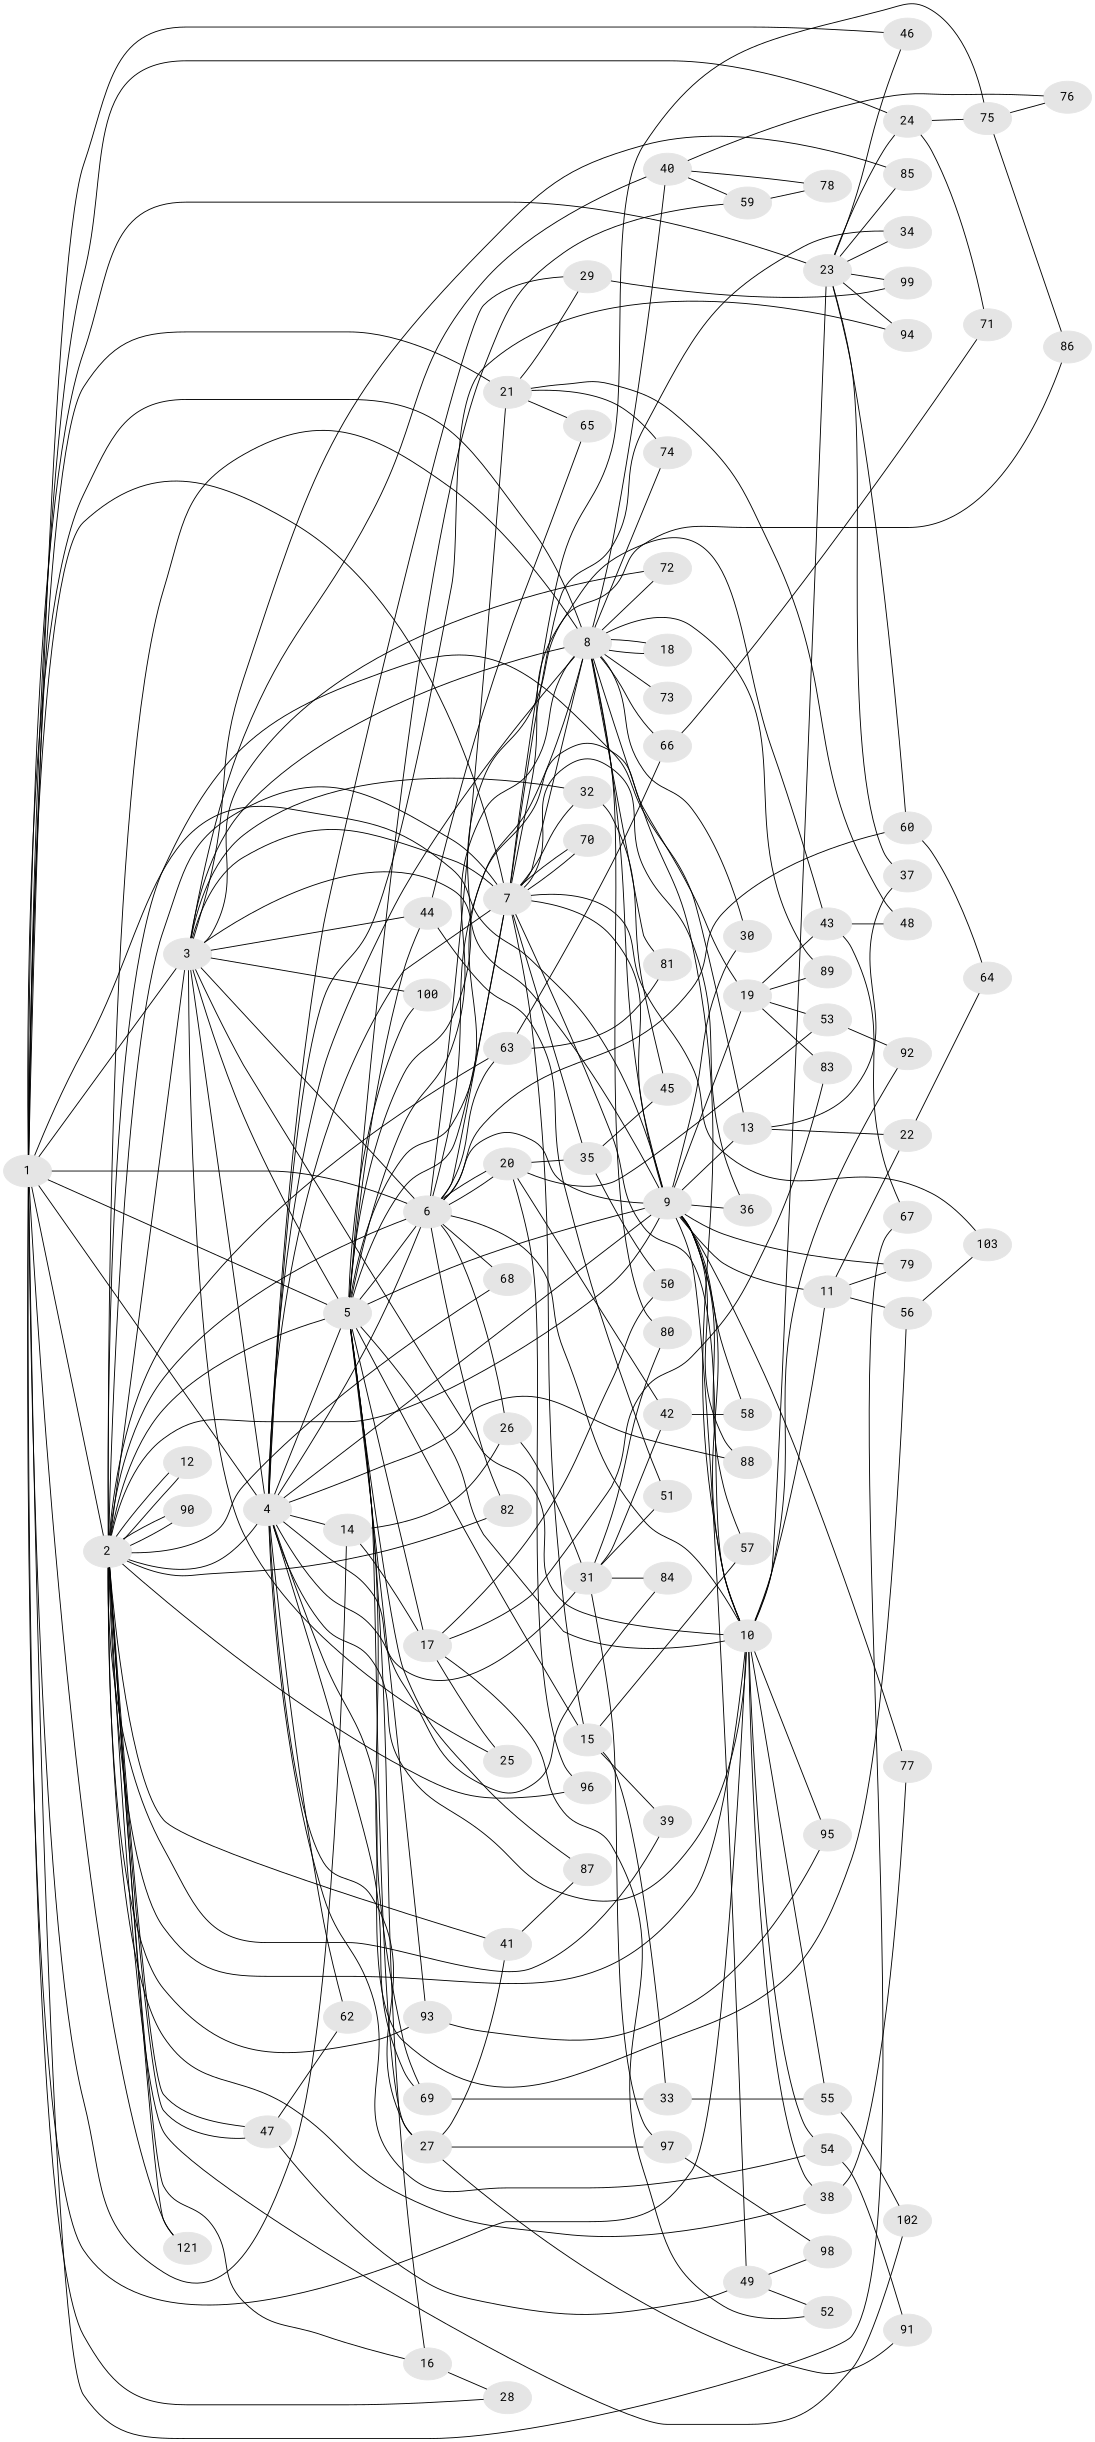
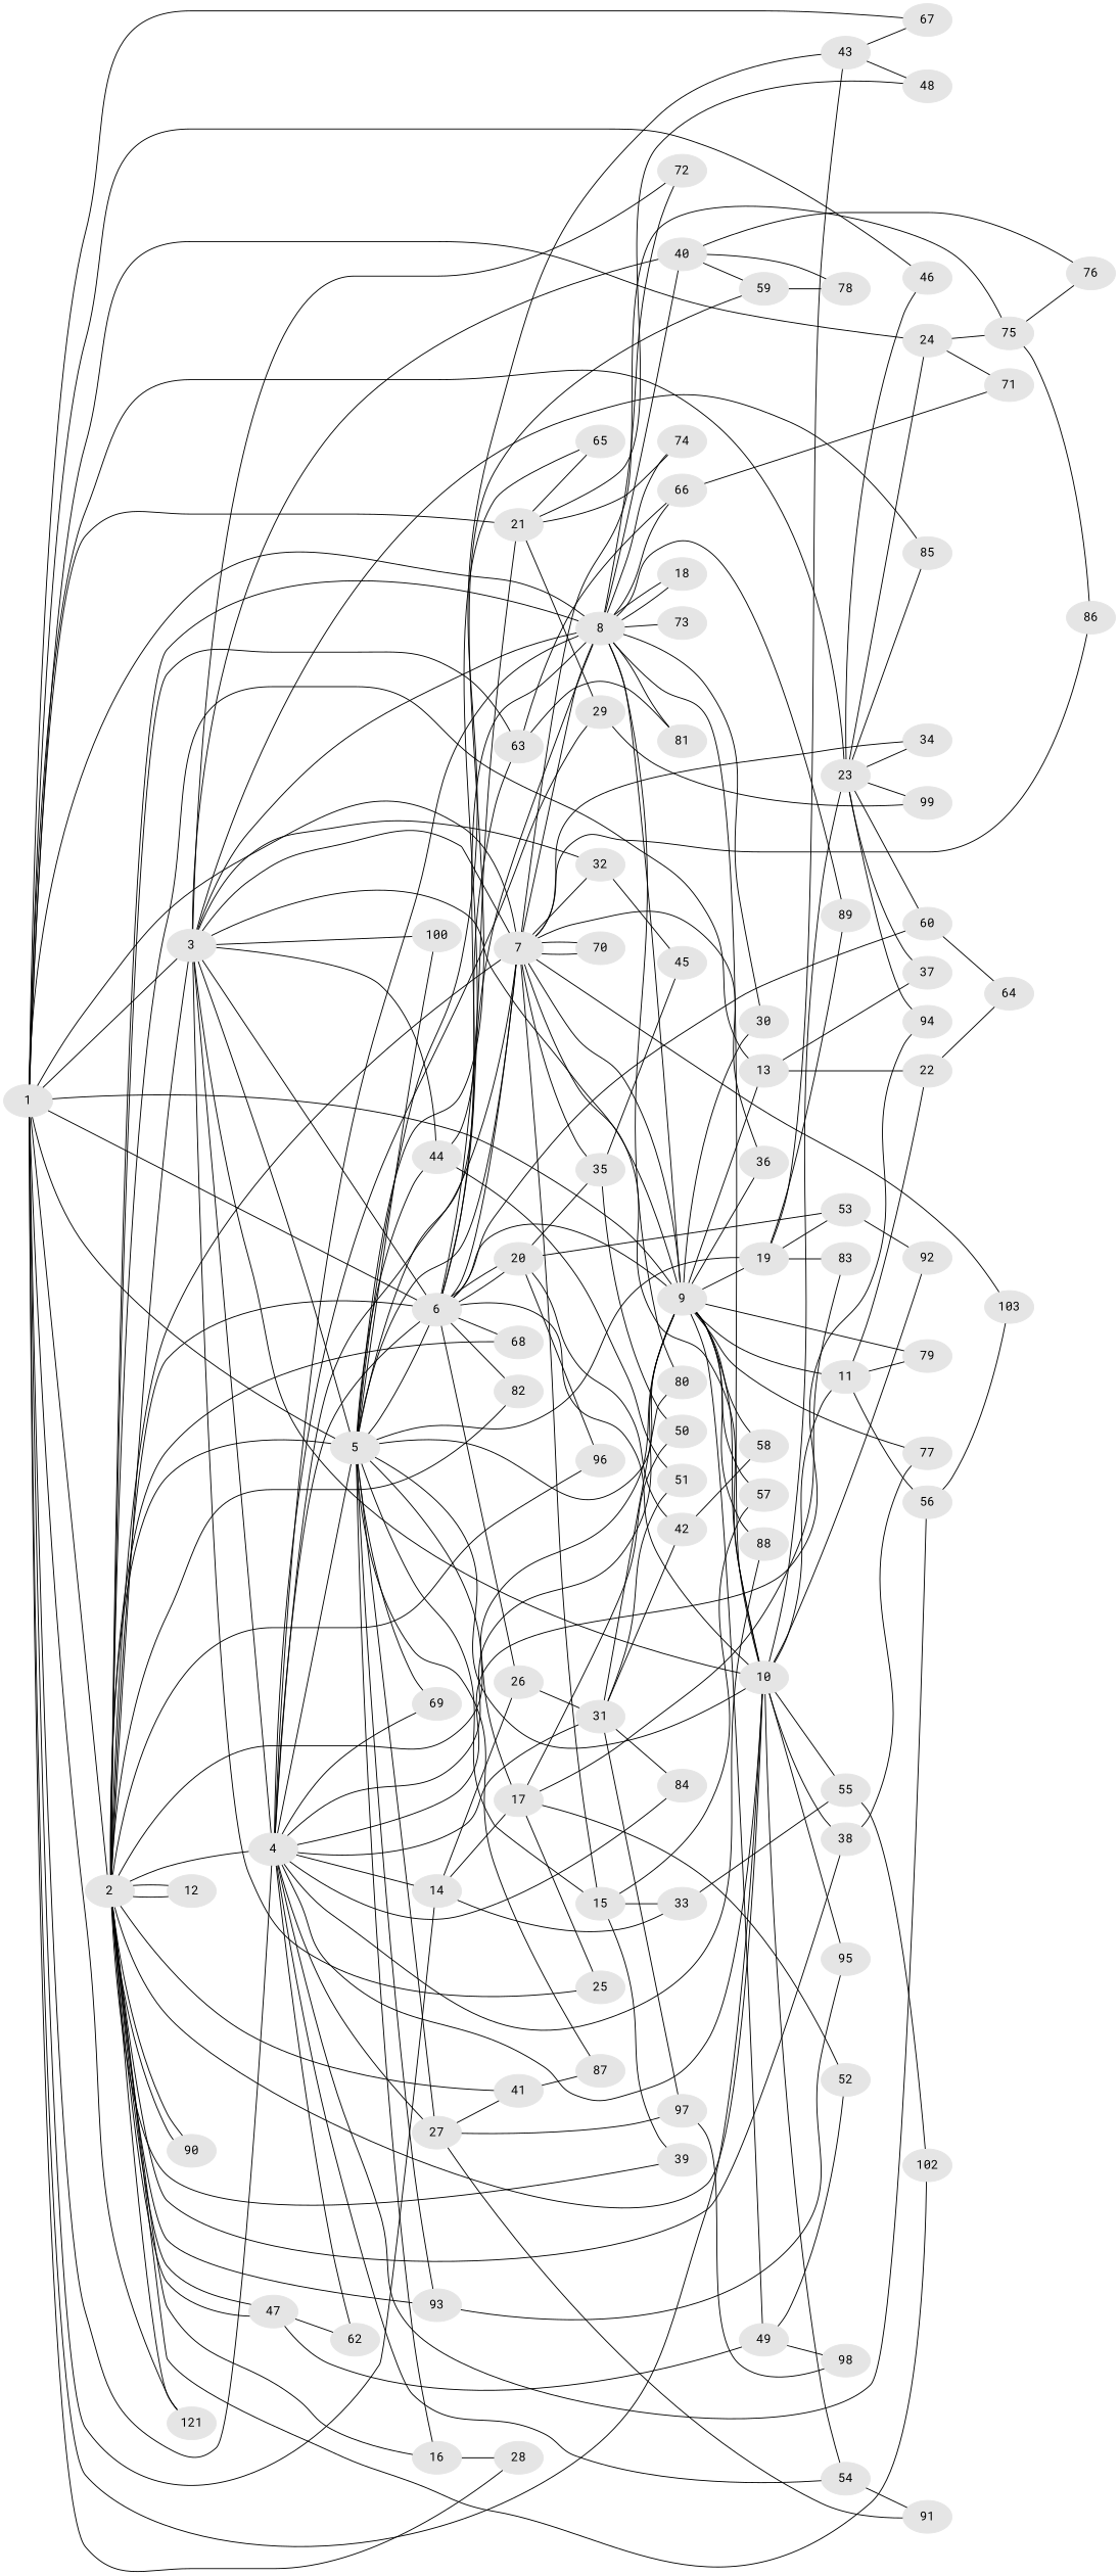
  graph {
    fontname="Roboto Mono"
    rankdir=LR
    node [color=gray90 fontname="Roboto Mono" style=filled]
    edge [fontname="Roboto Mono"]
    1
    2
    3
    4
    5
    6
    7
    8
    9
    10
    14
    21
    23
    24
    28
    46
    67
    n18 [label=121]
    12
    13
    16
    38
    39
    41
    47
    63
    68
    82
    90
    93
    96
    102
    25
    32
    40
    44
    72
    85
    100
    27
    29
    31
    54
    56
    62
    69
    84
    88
    94
    15
    17
    19
    43
    59
    87
    20
    26
    60
    34
    35
    36
    70
    75
    86
    103
    18
    30
    66
    73
    74
    80
    81
    89
    11
    49
    57
    58
    77
    79
    55
    92
    95
    33
    48
    65
    37
    99
    71
    22
    45
    76
    78
    51
    91
    97
    42
    50
    52
    83
    53
    64
    98
    1 -- 2
    1 -- 3
    1 -- 4
    1 -- 5
    1 -- 6
    1 -- 7
    1 -- 8
    1 -- 9
    1 -- 10
    1 -- 14
    1 -- 21
    1 -- 23
    1 -- 24
    1 -- 28
    1 -- 46
    1 -- 67
    1 -- n18
    2 -- 3
    2 -- 4
    2 -- 5
    2 -- 6
    2 -- 7
    2 -- 8
    2 -- 9
    2 -- 10
    2 -- n18
    2 -- 12
    2 -- 12
    2 -- 13
    2 -- 16
    2 -- 38
    2 -- 39
    2 -- 41
    2 -- 47
    2 -- 47
    2 -- 63
    2 -- 68
    2 -- 82
    2 -- 90
    2 -- 90
    2 -- 93
    2 -- 96
    2 -- 102
    3 -- 4
    3 -- 5
    3 -- 6
    3 -- 7
    3 -- 8
    3 -- 9
    3 -- 10
    3 -- 25
    3 -- 32
    3 -- 40
    3 -- 44
    3 -- 72
    3 -- 85
    3 -- 100
    4 -- 5
    4 -- 6
    4 -- 7
    4 -- 8
    4 -- 9
    4 -- 10
    4 -- 14
    4 -- 27
    4 -- 29
    4 -- 31
    4 -- 54
    4 -- 56
    4 -- 62
    4 -- 69
    4 -- 84
    4 -- 88
    4 -- 94
    5 -- 6
    5 -- 7
    5 -- 8
    5 -- 9
    5 -- 10
    5 -- 16
    5 -- 93
    5 -- 44
    5 -- 100
    5 -- 27
    5 -- 69
    5 -- 15
    5 -- 17
    5 -- 19
    5 -- 43
    5 -- 59
    5 -- 87
    6 -- 7
    6 -- 8
    6 -- 9
    6 -- 10
    6 -- 21
    6 -- 63
    6 -- 68
    6 -- 82
    6 -- 20
    6 -- 20
    6 -- 26
    6 -- 60
    7 -- 8
    7 -- 9
    7 -- 10
    7 -- 32
    7 -- 15
    7 -- 34
    7 -- 35
    7 -- 36
    7 -- 70
    7 -- 70
    7 -- 75
    7 -- 86
    7 -- 103
    8 -- 9
    8 -- 10
    8 -- 40
    8 -- 72
    8 -- 18
    8 -- 18
    8 -- 30
    8 -- 66
    8 -- 73
    8 -- 74
    8 -- 80
    8 -- 81
    8 -- 89
    9 -- 10
    9 -- 13
    9 -- 88
    9 -- 19
    9 -- 36
    9 -- 30
    9 -- 11
    9 -- 49
    9 -- 57
    9 -- 58
    9 -- 77
    9 -- 79
    10 -- 23
    10 -- 38
    10 -- 54
    10 -- 11
    10 -- 55
    10 -- 92
    10 -- 95
    14 -- 17
    14 -- 26
-   69 -- 33
+   14 -- 33
    21 -- 29
    21 -- 74
    21 -- 48
    21 -- 65
    23 -- 24
    23 -- 46
    23 -- 85
    23 -- 94
    23 -- 60
    23 -- 34
    23 -- 37
    23 -- 99
    24 -- 75
    24 -- 71
    13 -- 37
    13 -- 22
    16 -- 28
    38 -- 77
    41 -- 87
    47 -- 62
    47 -- 49
    63 -- 66
    63 -- 81
    93 -- 95
    32 -- 45
    40 -- 59
    40 -- 76
    40 -- 78
    44 -- 65
    44 -- 51
    27 -- 41
    27 -- 91
    27 -- 97
    29 -- 99
    31 -- 84
    31 -- 80
    31 -- 51
    31 -- 97
    31 -- 42
    54 -- 91
    56 -- 103
    15 -- 39
    15 -- 57
    15 -- 33
    17 -- 25
    17 -- 50
    17 -- 52
    17 -- 83
    19 -- 43
    19 -- 89
    19 -- 83
    19 -- 53
    43 -- 67
    43 -- 48
    59 -- 78
    20 -- 96
    20 -- 35
    20 -- 42
    20 -- 53
    26 -- 31
    60 -- 64
    35 -- 45
    35 -- 50
    75 -- 86
    75 -- 76
    66 -- 71
    11 -- 56
    11 -- 79
    11 -- 22
    49 -- 52
    49 -- 98
    55 -- 102
    33 -- 55
    22 -- 64
    97 -- 98
    42 -- 58
    53 -- 92
  }
